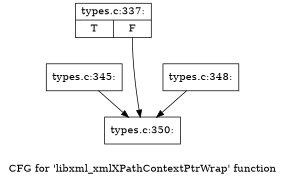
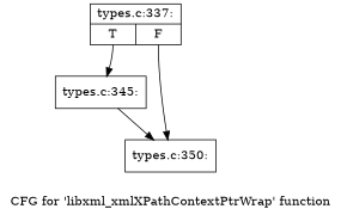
  digraph {
    label="CFG for 'libxml_xmlXPathContextPtrWrap' function"
    node [shape=record]
    n1 [label="{types.c:337:|{<s0>T|<s1>F}}"]
    n2 [label="{types.c:345:}"]
    n3 [label="{types.c:350:}"]
-   n4 [label="{types.c:348:}"]
+   n1 -> n2 [tailport=s0]
    n1 -> n3 [tailport=s1]
    n2 -> n3
-   n4 -> n3
  }
